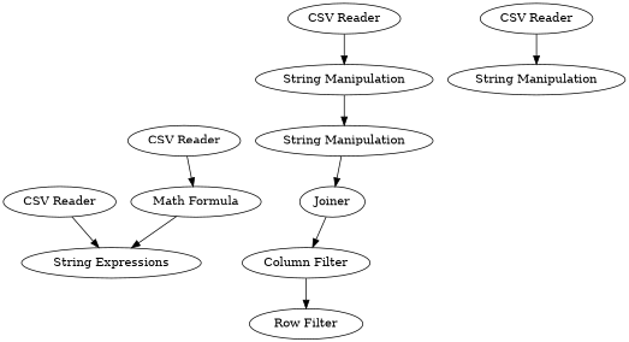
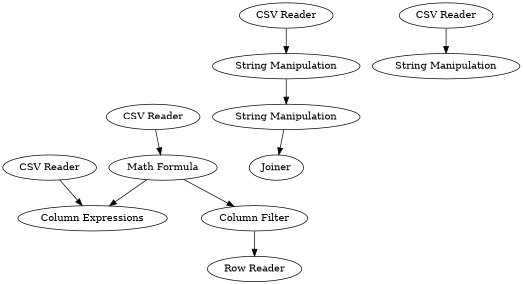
  digraph {
    rankdir=TB
    n1 [label=Joiner]
    n2 [label="Column Filter"]
-   n3 [label="Row Filter"]
+   n3 [label="Row Reader"]
    n4 [label="CSV Reader"]
    n5 [label="Math Formula"]
-   n6 [label="String Expressions"]
+   n6 [label="Column Expressions"]
    n7 [label="CSV Reader"]
    n8 [label="String Manipulation"]
    n9 [label="String Manipulation"]
    n10 [label="CSV Reader"]
    n11 [label="String Manipulation"]
    n12 [label="CSV Reader"]
-   n1 -> n2
+   n5 -> n2
    n2 -> n3
    n4 -> n5
    n5 -> n6
    n7 -> n8
    n8 -> n9
    n9 -> n1
    n10 -> n11
    n12 -> n6
  }
